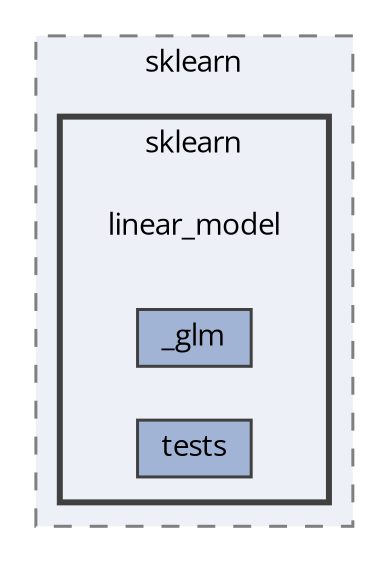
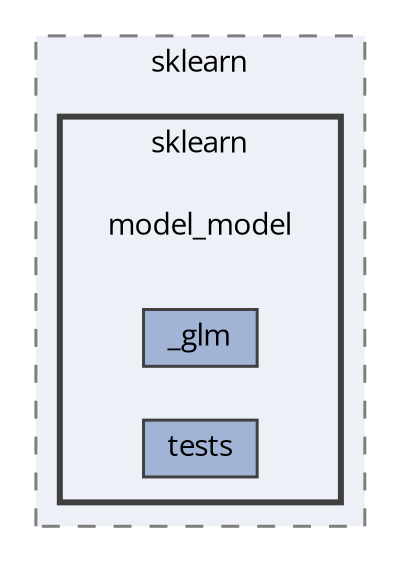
  digraph {
    compound=true
    rankdir=LR
    fontname="Open Sans"
    node [fontname="Open Sans" fontsize=10 shape=box color=grey25 fillcolor="#a2b4d6" style=filled]
-   n1 [height=0.2 label=linear_model shape=plaintext width=0.4 color="" fillcolor="" style=""]
+   n1 [height=0.2 label=model_model shape=plaintext width=0.4 color="" fillcolor="" style=""]
    n2 [height=0.2 label=_glm width=0.4]
    n3 [height=0.2 label=tests width=0.4]
    subgraph cluster_1 {
      bgcolor="#edf0f7"
      fontsize=10
      label=sklearn
      pencolor=grey50
      style="filled,dashed"
      subgraph cluster_2 {
        bgcolor="#edf0f7"
        fontsize=10
        pencolor=grey25
        style="filled,bold"
        n1
        n2
        n3
      }
    }
  }
